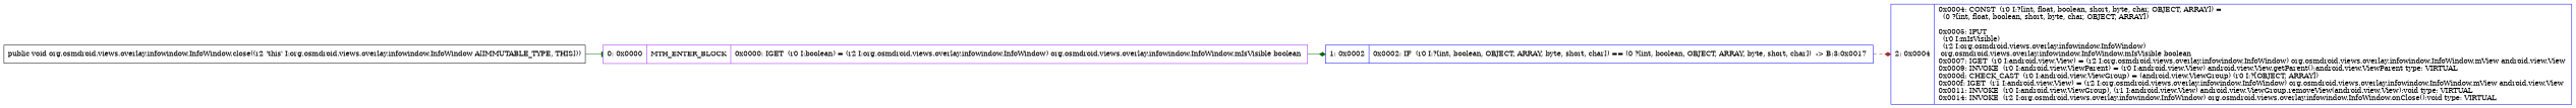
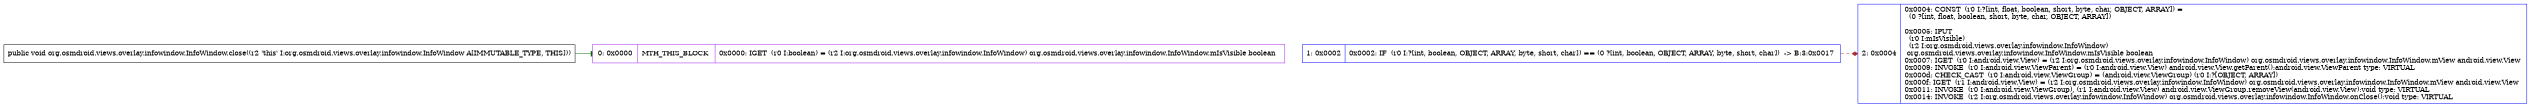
  digraph {
    rankdir=LR
    node [color=blue shape=record]
    edge [arrowhead=diamond color=darkgreen]
-   n1 [color=purple label="{0\:\ 0x0000|MTH_ENTER_BLOCK\l|0x0000: IGET  (r0 I:boolean) = (r2 I:org.osmdroid.views.overlay.infowindow.InfoWindow) org.osmdroid.views.overlay.infowindow.InfoWindow.mIsVisible boolean \l}"]
+   n1 [color=purple label="{0\:\ 0x0000|MTH_THIS_BLOCK\l|0x0000: IGET  (r0 I:boolean) = (r2 I:org.osmdroid.views.overlay.infowindow.InfoWindow) org.osmdroid.views.overlay.infowindow.InfoWindow.mIsVisible boolean \l}"]
    n2 [label="{1\:\ 0x0002|0x0002: IF  (r0 I:?[int, boolean, OBJECT, ARRAY, byte, short, char]) == (0 ?[int, boolean, OBJECT, ARRAY, byte, short, char])  \-\> B:3:0x0017 \l}"]
    n3 [label="{2\:\ 0x0004|0x0004: CONST  (r0 I:?[int, float, boolean, short, byte, char, OBJECT, ARRAY]) = \l  (0 ?[int, float, boolean, short, byte, char, OBJECT, ARRAY])\l \l0x0005: IPUT  \l  (r0 I:mIsVisible)\l  (r2 I:org.osmdroid.views.overlay.infowindow.InfoWindow)\l org.osmdroid.views.overlay.infowindow.InfoWindow.mIsVisible boolean \l0x0007: IGET  (r0 I:android.view.View) = (r2 I:org.osmdroid.views.overlay.infowindow.InfoWindow) org.osmdroid.views.overlay.infowindow.InfoWindow.mView android.view.View \l0x0009: INVOKE  (r0 I:android.view.ViewParent) = (r0 I:android.view.View) android.view.View.getParent():android.view.ViewParent type: VIRTUAL \l0x000d: CHECK_CAST  (r0 I:android.view.ViewGroup) = (android.view.ViewGroup) (r0 I:?[OBJECT, ARRAY]) \l0x000f: IGET  (r1 I:android.view.View) = (r2 I:org.osmdroid.views.overlay.infowindow.InfoWindow) org.osmdroid.views.overlay.infowindow.InfoWindow.mView android.view.View \l0x0011: INVOKE  (r0 I:android.view.ViewGroup), (r1 I:android.view.View) android.view.ViewGroup.removeView(android.view.View):void type: VIRTUAL \l0x0014: INVOKE  (r2 I:org.osmdroid.views.overlay.infowindow.InfoWindow) org.osmdroid.views.overlay.infowindow.InfoWindow.onClose():void type: VIRTUAL \l}"]
    n4 [color=black label="{public void org.osmdroid.views.overlay.infowindow.InfoWindow.close((r2 'this' I:org.osmdroid.views.overlay.infowindow.InfoWindow A[IMMUTABLE_TYPE, THIS])) }"]
-   n1 -> n2
    n2 -> n3 [color=brown style=dashed]
    n4 -> n1 [arrowhead=tee]
  }
